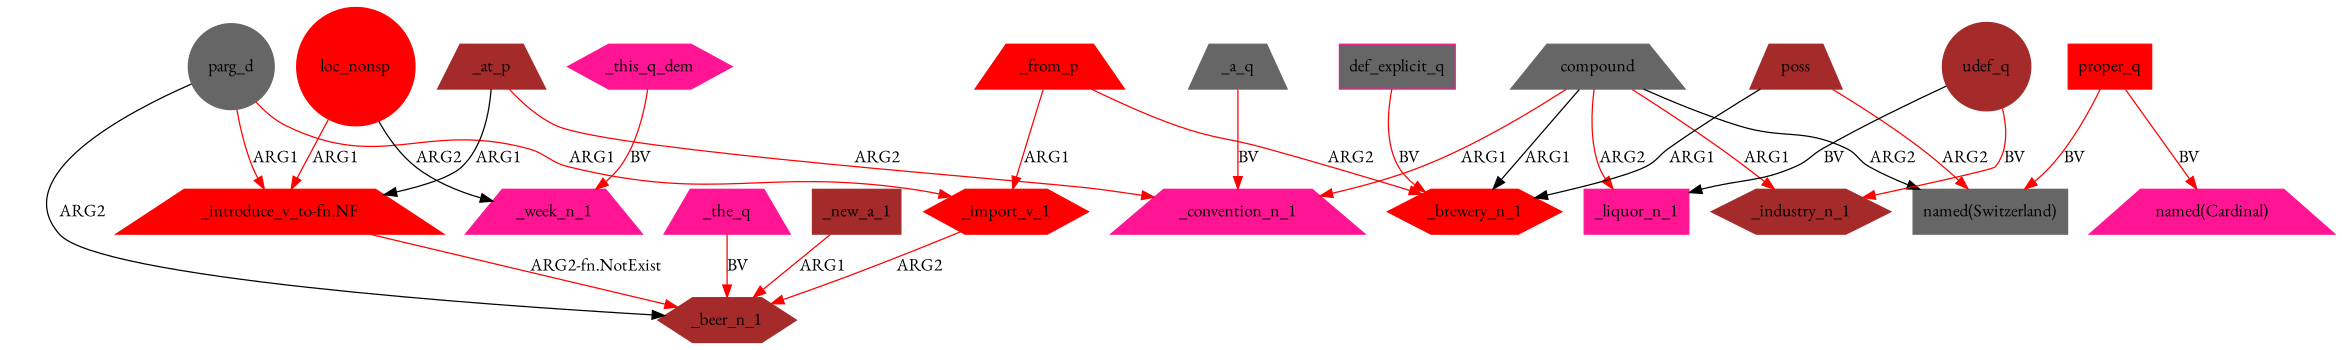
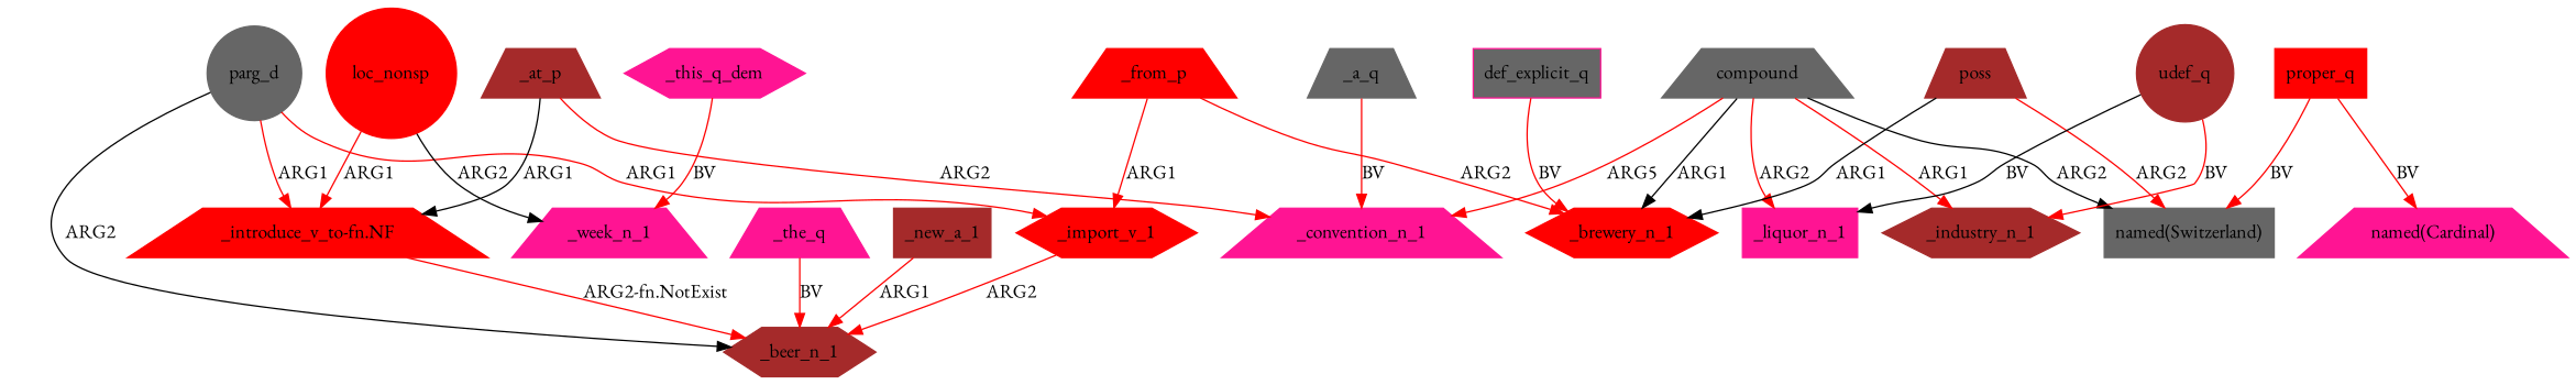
  digraph {
    fontname="EB Garamond"
    node [color=deeppink fontname="EB Garamond" shape=trapezium style=filled]
    edge [color=red fontname="EB Garamond"]
    parg_d [color=gray40 shape=circle]
    _import_v_1 [color=red shape=hexagon]
    "_introduce_v_to-fn.NF" [color=red]
    _beer_n_1 [color=brown shape=hexagon]
    compound [color=gray40]
    _brewery_n_1 [color=red shape=hexagon]
    _industry_n_1 [color=brown shape=hexagon]
    _convention_n_1
    _liquor_n_1 [shape=box]
    "named(Switzerland)" [color=gray40 shape=box]
    def_explicit_q [fillcolor=gray40 shape=box]
    _at_p [color=brown]
    proper_q [color=red shape=box]
    "named(Cardinal)"
    _from_p [color=red]
    poss [color=brown]
    _this_q_dem [shape=hexagon]
    _week_n_1
    loc_nonsp [color=red shape=circle]
    _the_q
    udef_q [color=brown shape=circle]
    _a_q [color=gray40]
    _new_a_1 [color=brown shape=box]
    parg_d -> _import_v_1 [label=ARG1]
    parg_d -> "_introduce_v_to-fn.NF" [label=ARG1]
    parg_d -> _beer_n_1 [color=black label=ARG2]
    _import_v_1 -> _beer_n_1 [label=ARG2]
    "_introduce_v_to-fn.NF" -> _beer_n_1 [label="ARG2-fn.NotExist"]
    compound -> _brewery_n_1 [color=black label=ARG1]
    compound -> _industry_n_1 [label=ARG1]
-   compound -> _convention_n_1 [label=ARG1]
+   compound -> _convention_n_1 [label=ARG5]
    compound -> _liquor_n_1 [label=ARG2]
    compound -> "named(Switzerland)" [color=black label=ARG2]
    def_explicit_q -> _brewery_n_1 [label=BV]
    _at_p -> "_introduce_v_to-fn.NF" [color=black label=ARG1]
    _at_p -> _convention_n_1 [label=ARG2]
    proper_q -> "named(Switzerland)" [label=BV]
    proper_q -> "named(Cardinal)" [label=BV]
    _from_p -> _import_v_1 [label=ARG1]
    _from_p -> _brewery_n_1 [label=ARG2]
    poss -> _brewery_n_1 [color=black label=ARG1]
    poss -> "named(Switzerland)" [label=ARG2]
    _this_q_dem -> _week_n_1 [label=BV]
    loc_nonsp -> "_introduce_v_to-fn.NF" [label=ARG1]
    loc_nonsp -> _week_n_1 [color=black label=ARG2]
    _the_q -> _beer_n_1 [label=BV]
    udef_q -> _industry_n_1 [label=BV]
    udef_q -> _liquor_n_1 [color=black label=BV]
    _a_q -> _convention_n_1 [label=BV]
    _new_a_1 -> _beer_n_1 [label=ARG1]
  }
